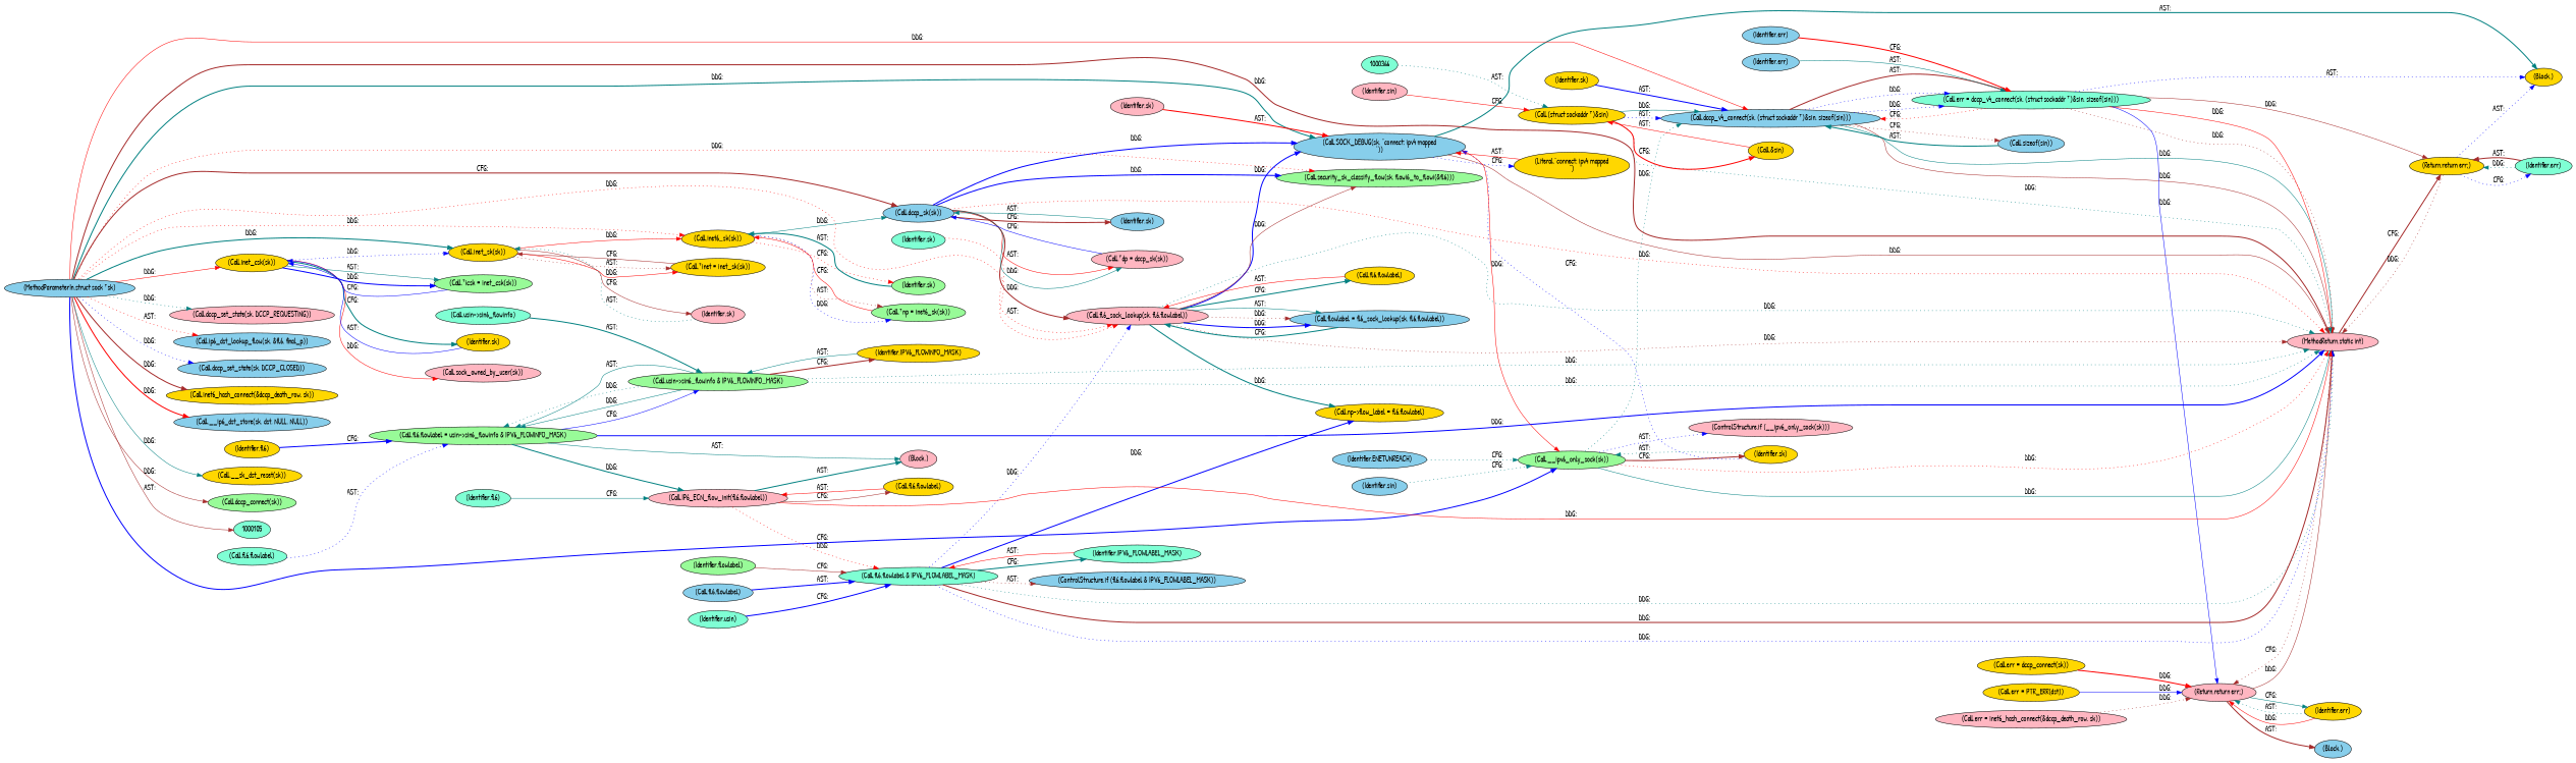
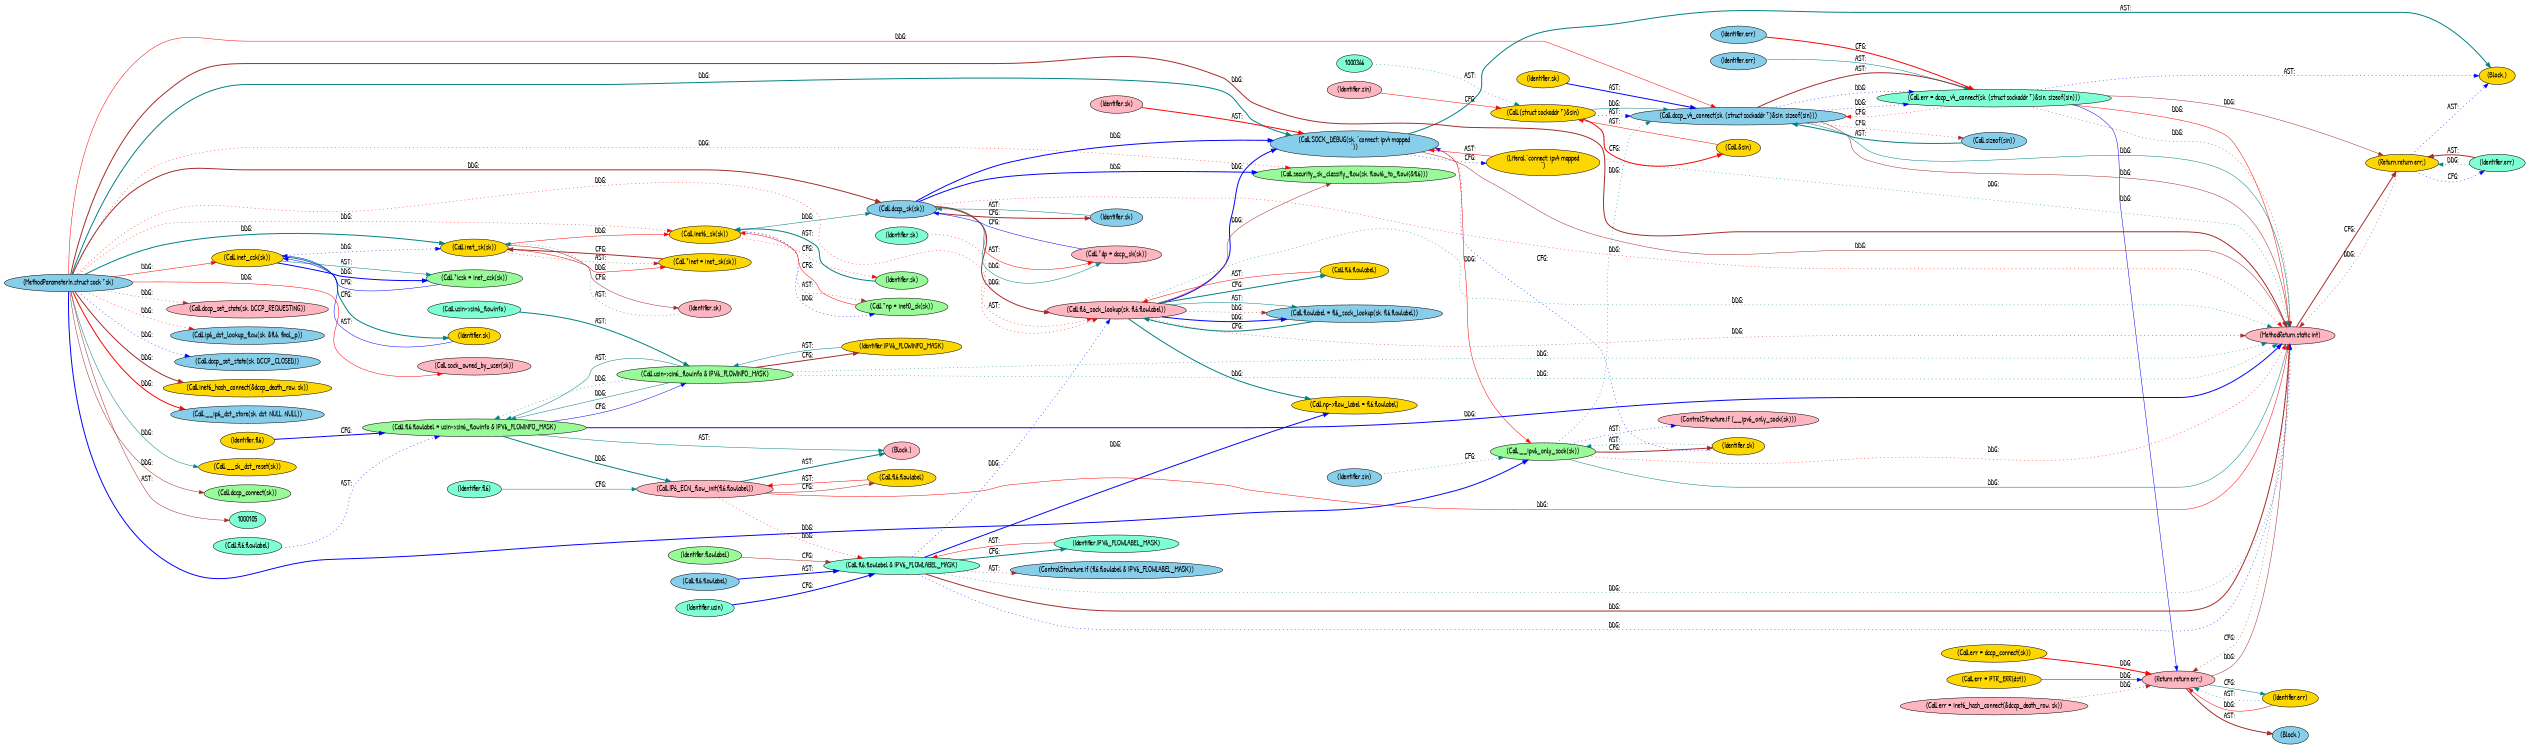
  digraph {
    fontname="Patrick Hand"
    rankdir=LR
    node [fillcolor=gold fontname="Patrick Hand" style=filled]
    edge [color=teal fontname="Patrick Hand" style=dotted]
    n1 [fillcolor=skyblue label="(Call,dccp_v4_connect(sk, (struct sockaddr *)&sin, sizeof(sin)))"]
    n2 [fillcolor=aquamarine label="(Call,err = dccp_v4_connect(sk, (struct sockaddr *)&sin, sizeof(sin)))"]
    n3 [fillcolor=lightpink label="(MethodReturn,static int)"]
    n4 [fillcolor=skyblue label="(Call,sizeof(sin))"]
    n5 [label="(Block,)"]
    n6 [label="(Return,return err;)"]
    n7 [fillcolor=lightpink label="(Return,return err;)"]
    n8 [fillcolor=palegreen label="(Call,__ipv6_only_sock(sk))"]
    n9 [fillcolor=lightpink label="(ControlStructure,if (__ipv6_only_sock(sk)))"]
    n10 [label="(Identifier,sk)"]
    n11 [fillcolor=skyblue label="(Call,SOCK_DEBUG(sk, \"connect: ipv4 mapped\n\"))"]
    n12 [label="(Literal,\"connect: ipv4 mapped\n\")"]
    n13 [fillcolor=lightpink label="(Call,fl6_sock_lookup(sk, fl6.flowlabel))"]
    n14 [label="(Call,fl6.flowlabel)"]
    n15 [label="(Call,np->flow_label = fl6.flowlabel)"]
    n16 [fillcolor=palegreen label="(Call,security_sk_classify_flow(sk, flowi6_to_flowi(&fl6)))"]
    n17 [fillcolor=skyblue label="(Call,flowlabel = fl6_sock_lookup(sk, fl6.flowlabel))"]
    n18 [fillcolor=skyblue label="(Call,dccp_sk(sk))"]
    n19 [fillcolor=lightpink label="(Call,*dp = dccp_sk(sk))"]
    n20 [fillcolor=skyblue label="(Identifier,sk)"]
    n21 [label="(Call,inet6_sk(sk))"]
-   n22 [fillcolor=palegreen label="(Call,*np = inet6_sk(sk))"]
+   n22 [fillcolor=palegreen label="(Call,*np = inet0_sk(sk))"]
    n23 [fillcolor=palegreen label="(Identifier,sk)"]
    n24 [label="(Call,inet_sk(sk))"]
    n25 [label="(Call,*inet = inet_sk(sk))"]
    n26 [fillcolor=lightpink label="(Identifier,sk)"]
    n27 [label="(Call,inet_csk(sk))"]
    n28 [label="(Identifier,sk)"]
    n29 [fillcolor=palegreen label="(Call,*icsk = inet_csk(sk))"]
    n30 [fillcolor=skyblue label="(MethodParameterIn,struct sock *sk)"]
    n31 [fillcolor=lightpink label="(Call,dccp_set_state(sk, DCCP_REQUESTING))"]
    n32 [fillcolor=skyblue label="(Call,ip6_dst_lookup_flow(sk, &fl6, final_p))"]
    n33 [fillcolor=skyblue label="(Call,dccp_set_state(sk, DCCP_CLOSED))"]
    n34 [label="(Call,inet6_hash_connect(&dccp_death_row, sk))"]
    n35 [fillcolor=skyblue label="(Call,__ip6_dst_store(sk, dst, NULL, NULL))"]
    n36 [fillcolor=lightpink label="(Call,sock_owned_by_user(sk))"]
    n37 [label="(Call,__sk_dst_reset(sk))"]
    n38 [fillcolor=palegreen label="(Call,dccp_connect(sk))"]
    1000105 [fillcolor=aquamarine]
    n40 [fillcolor=aquamarine label="(Call,fl6.flowlabel & IPV6_FLOWLABEL_MASK)"]
    n41 [fillcolor=aquamarine label="(Identifier,IPV6_FLOWLABEL_MASK)"]
    n42 [fillcolor=skyblue label="(ControlStructure,if (fl6.flowlabel & IPV6_FLOWLABEL_MASK))"]
    n43 [fillcolor=lightpink label="(Call,IP6_ECN_flow_init(fl6.flowlabel))"]
    n44 [label="(Call,fl6.flowlabel)"]
    n45 [fillcolor=lightpink label="(Block,)"]
    n46 [fillcolor=palegreen label="(Call,fl6.flowlabel = usin->sin6_flowinfo & IPV6_FLOWINFO_MASK)"]
    n47 [fillcolor=palegreen label="(Call,usin->sin6_flowinfo & IPV6_FLOWINFO_MASK)"]
    n48 [label="(Identifier,IPV6_FLOWINFO_MASK)"]
    n49 [label="(Call,(struct sockaddr *)&sin)"]
    n50 [label="(Call,&sin)"]
    n51 [fillcolor=aquamarine label="(Identifier,err)"]
    n52 [fillcolor=skyblue label="(Block,)"]
    n53 [label="(Identifier,err)"]
    n54 [fillcolor=skyblue label="(Identifier,err)"]
    n55 [fillcolor=palegreen label="(Identifier,flowlabel)"]
    n56 [fillcolor=skyblue label="(Identifier,err)"]
-   n57 [fillcolor=skyblue label="(Identifier,ENETUNREACH)"]
    n58 [label="(Call,err = PTR_ERR(dst))"]
    n59 [fillcolor=aquamarine label="(Call,usin->sin6_flowinfo)"]
    n60 [fillcolor=lightpink label="(Identifier,sk)"]
    n61 [fillcolor=skyblue label="(Identifier,sin)"]
    n62 [fillcolor=lightpink label="(Identifier,sin)"]
    n63 [label="(Identifier,sk)"]
    n64 [fillcolor=aquamarine label="(Call,fl6.flowlabel)"]
    n65 [fillcolor=lightpink label="(Call,err = inet6_hash_connect(&dccp_death_row, sk))"]
    n66 [fillcolor=aquamarine label="(Identifier,fl6)"]
    n67 [fillcolor=skyblue label="(Call,fl6.flowlabel)"]
    n68 [label="(Identifier,fl6)"]
    n69 [fillcolor=aquamarine label="(Identifier,usin)"]
    n70 [label="(Call,err = dccp_connect(sk))"]
    n71 [fillcolor=aquamarine label="(Identifier,sk)"]
    1000366 [fillcolor=aquamarine]
    n1 -> n2 [color=brown label="AST: " style=bold]
    n1 -> n2 [color=blue label="DDG: "]
    n1 -> n2 [color=blue label="DDG: "]
    n1 -> n3 [label="DDG: " style=solid]
    n1 -> n3 [color=brown label="DDG: " style=solid]
    n1 -> n4 [color=brown label="CFG: "]
    n2 -> n1 [color=red label="CFG: "]
    n2 -> n3 [color=brown label="DDG: "]
    n2 -> n3 [color=red label="DDG: " style=solid]
    n2 -> n5 [color=blue label="AST: "]
    n2 -> n6 [color=brown label="DDG: " style=solid]
    n2 -> n7 [color=blue label="DDG: " style=solid]
    n3 -> n6 [color=brown label="CFG: " style=bold]
    n3 -> n7 [color=brown label="CFG: "]
    n4 -> n1 [label="AST: " style=bold]
    n6 -> n3 [color=brown label="DDG: "]
    n6 -> n5 [color=blue label="AST: "]
    n6 -> n51 [color=blue label="CFG: "]
    n7 -> n3 [color=brown label="DDG: " style=solid]
    n7 -> n52 [color=brown label="AST: " style=bold]
    n7 -> n53 [label="CFG: " style=solid]
    n8 -> n1 [label="DDG: "]
    n8 -> n3 [color=red label="DDG: "]
    n8 -> n3 [label="DDG: " style=solid]
    n8 -> n9 [color=blue label="AST: "]
    n8 -> n10 [color=brown label="CFG: " style=bold]
    n10 -> n8 [label="AST: "]
    n10 -> n11 [color=blue label="CFG: "]
    n11 -> n3 [color=brown label="DDG: " style=solid]
    n11 -> n5 [label="AST: " style=bold]
    n11 -> n8 [color=red label="DDG: " style=solid]
    n11 -> n12 [color=blue label="CFG: "]
    n12 -> n11 [color=red label="AST: " style=solid]
    n13 -> n3 [label="DDG: "]
    n13 -> n3 [color=brown label="DDG: "]
    n13 -> n11 [color=blue label="DDG: " style=bold]
    n13 -> n14 [label="CFG: " style=bold]
    n13 -> n15 [label="DDG: " style=bold]
    n13 -> n16 [color=brown label="DDG: " style=solid]
    n13 -> n17 [label="AST: " style=solid]
    n13 -> n17 [color=brown label="DDG: "]
    n13 -> n17 [color=blue label="DDG: " style=bold]
    n14 -> n13 [color=red label="AST: " style=solid]
    n17 -> n13 [label="CFG: " style=bold]
    n18 -> n3 [color=red label="DDG: "]
    n18 -> n11 [color=blue label="DDG: " style=bold]
    n18 -> n13 [color=brown label="DDG: " style=bold]
    n18 -> n16 [color=blue label="DDG: " style=bold]
    n18 -> n19 [color=red label="AST: " style=solid]
    n18 -> n19 [label="DDG: " style=solid]
    n18 -> n20 [color=brown label="CFG: " style=bold]
    n19 -> n18 [color=blue label="CFG: " style=solid]
    n20 -> n18 [label="AST: " style=solid]
    n21 -> n18 [label="DDG: " style=solid]
    n21 -> n22 [color=brown label="AST: "]
    n21 -> n22 [color=blue label="DDG: "]
    n21 -> n23 [color=red label="CFG: "]
    n22 -> n21 [color=red label="CFG: " style=solid]
    n23 -> n21 [label="AST: " style=bold]
    n24 -> n21 [color=red label="DDG: " style=solid]
    n24 -> n25 [color=brown label="AST: "]
    n24 -> n25 [color=red label="DDG: " style=solid]
    n24 -> n26 [color=brown label="CFG: " style=solid]
-   n25 -> n24 [color=brown label="CFG: " style=solid]
+   n25 -> n24 [color=brown label="CFG: " style=bold]
    n26 -> n24 [label="AST: "]
    n27 -> n24 [color=blue label="DDG: "]
    n27 -> n28 [label="CFG: " style=bold]
    n27 -> n29 [label="AST: " style=solid]
    n27 -> n29 [color=blue label="DDG: " style=bold]
    n28 -> n27 [color=blue label="AST: " style=solid]
    n29 -> n27 [color=blue label="CFG: " style=solid]
    n30 -> n1 [color=red label="DDG: " style=solid]
    n30 -> n3 [color=brown label="DDG: " style=bold]
-   n30 -> n8 [color=blue label="CFG: " style=bold]
+   n30 -> n8 [color=blue label="DDG: " style=bold]
    n30 -> n11 [label="DDG: " style=bold]
    n30 -> n13 [color=red label="DDG: "]
    n30 -> n16 [color=red label="DDG: "]
-   n30 -> n18 [color=brown label="CFG: " style=bold]
+   n30 -> n18 [color=brown label="DDG: " style=bold]
    n30 -> n21 [color=red label="DDG: "]
    n30 -> n24 [label="DDG: " style=bold]
    n30 -> n27 [color=red label="DDG: " style=solid]
-   n30 -> n31 [label="DDG: "]
-   n30 -> n32 [color=red label="AST: "]
+   n30 -> n31 [color=brown label="DDG: "]
+   n30 -> n32 [color=red label="DDG: "]
    n30 -> n33 [color=blue label="DDG: "]
    n30 -> n34 [color=brown label="DDG: " style=bold]
    n30 -> n35 [color=red label="DDG: " style=bold]
-   n27 -> n36 [color=red label="DDG: " style=solid]
+   n30 -> n36 [color=red label="DDG: " style=solid]
    n30 -> n37 [label="DDG: " style=solid]
    n30 -> n38 [color=brown label="DDG: " style=solid]
    n30 -> 1000105 [color=brown label="AST: " style=solid]
    n40 -> n3 [label="DDG: "]
    n40 -> n3 [color=brown label="DDG: " style=bold]
    n40 -> n3 [color=blue label="DDG: "]
    n40 -> n13 [color=blue label="DDG: "]
    n40 -> n15 [color=blue label="DDG: " style=bold]
    n40 -> n41 [label="CFG: " style=bold]
    n40 -> n42 [color=brown label="AST: "]
    n41 -> n40 [color=red label="AST: " style=solid]
    n43 -> n3 [color=red label="DDG: " style=solid]
    n43 -> n40 [color=red label="DDG: "]
    n43 -> n44 [color=brown label="CFG: " style=solid]
    n43 -> n45 [label="AST: " style=bold]
    n44 -> n43 [color=red label="AST: " style=solid]
    n46 -> n3 [color=blue label="DDG: " style=bold]
    n46 -> n43 [label="DDG: " style=bold]
    n46 -> n45 [label="AST: " style=solid]
    n46 -> n47 [color=blue label="CFG: " style=solid]
    n47 -> n3 [label="DDG: "]
    n47 -> n3 [label="DDG: "]
    n47 -> n46 [label="AST: " style=solid]
    n47 -> n46 [label="DDG: "]
    n47 -> n46 [label="DDG: " style=solid]
    n47 -> n48 [color=brown label="CFG: " style=bold]
    n48 -> n47 [label="AST: " style=solid]
    n49 -> n1 [color=blue label="AST: "]
    n49 -> n1 [label="DDG: " style=solid]
    n49 -> n3 [label="DDG: "]
    n49 -> n50 [color=red label="CFG: " style=bold]
    n50 -> n49 [color=red label="AST: " style=solid]
    n51 -> n6 [color=brown label="AST: " style=bold]
    n51 -> n6 [label="DDG: "]
    n53 -> n7 [label="AST: "]
    n53 -> n7 [color=red label="DDG: " style=solid]
    n54 -> n2 [color=red label="CFG: " style=bold]
    n55 -> n40 [color=brown label="CFG: " style=solid]
    n56 -> n2 [label="AST: " style=solid]
-   n57 -> n8 [label="CFG: "]
    n58 -> n7 [color=blue label="DDG: " style=solid]
    n59 -> n47 [label="AST: " style=bold]
    n60 -> n11 [color=red label="AST: " style=bold]
    n61 -> n8 [label="CFG: "]
    n62 -> n49 [color=red label="CFG: " style=solid]
    n63 -> n1 [color=blue label="AST: " style=bold]
    n64 -> n46 [color=blue label="AST: "]
    n65 -> n7 [color=brown label="DDG: "]
    n66 -> n43 [label="CFG: " style=solid]
    n67 -> n40 [color=blue label="AST: " style=bold]
    n68 -> n46 [color=blue label="CFG: " style=bold]
    n69 -> n40 [color=blue label="CFG: " style=bold]
    n70 -> n7 [color=red label="DDG: " style=bold]
    n71 -> n13 [color=red label="AST: "]
    1000366 -> n49 [label="AST: "]
  }
